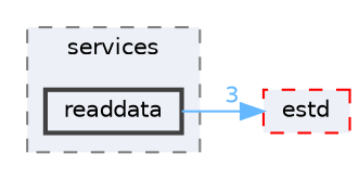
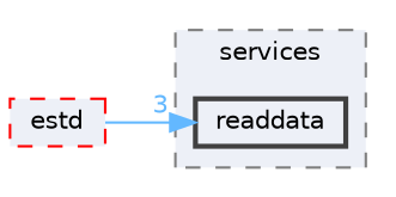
  digraph {
    compound=true
    rankdir=LR
    node [fillcolor="#edf0f7" fontname=Helvetica fontsize=10 shape=box]
    n1 [color=grey25 height=0.2 label=readdata style="filled,bold" width=0.4]
    n2 [color=red height=0.2 label=estd style="filled,dashed" width=0.4]
    subgraph cluster_1 {
      bgcolor="#edf0f7"
      fontname=Helvetica
      fontsize=10
      label=services
      pencolor=grey50
      style="filled,dashed"
      n1
    }
-   n1 -> n2 [color=steelblue1 fontcolor=steelblue1 fontname=Helvetica fontsize=10 headlabel=3 labeldistance=1.5 labelfontname=Helvetica labelfontsize=10]
+   n2 -> n1 [color=steelblue1 fontcolor=steelblue1 fontname=Helvetica fontsize=10 headlabel=3 labeldistance=1.5 labelfontname=Helvetica labelfontsize=10]
  }
